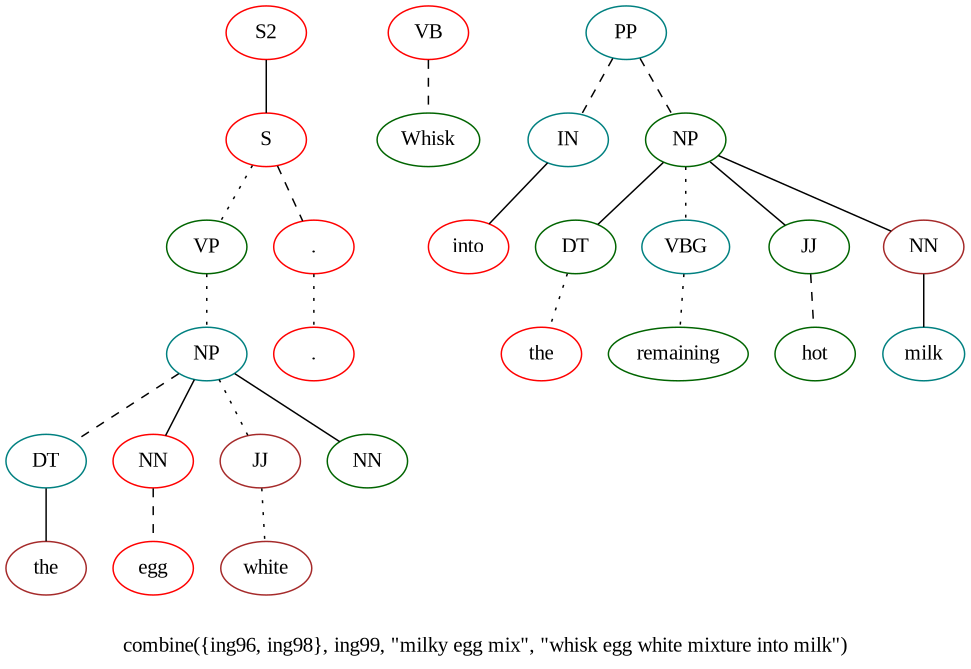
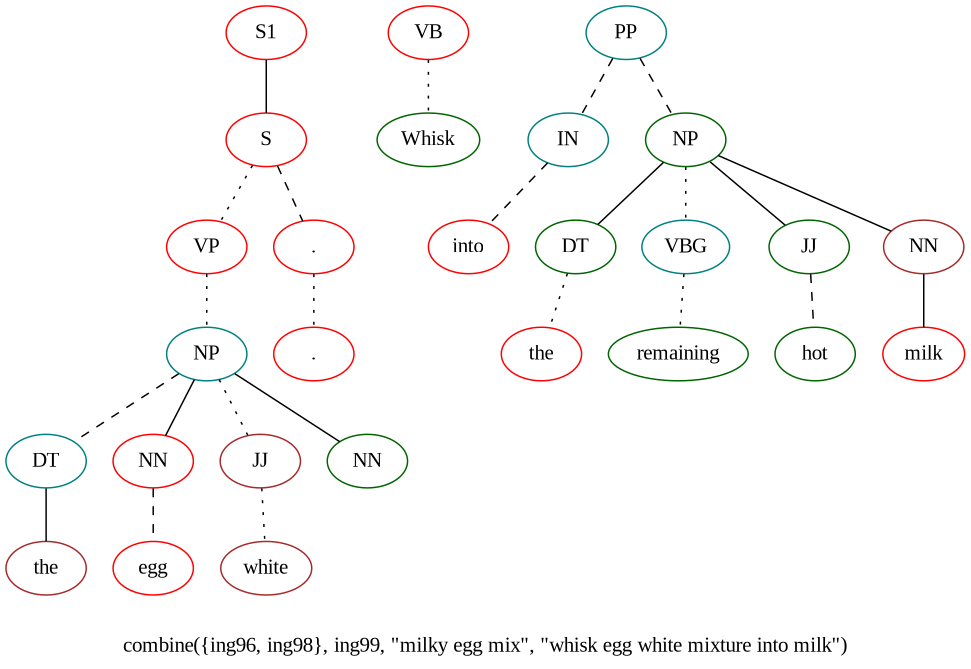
  graph {
    fontname="Liberation Serif"
    label="combine({ing96, ing98}, ing99, \"milky egg mix\", \"whisk egg white mixture into milk\")"
    node [color=red fontname="Liberation Serif"]
    edge [fontname="Liberation Serif" style=solid]
-   n1 [label=S2]
+   n1 [label=S1]
    n2 [label=S]
-   n3 [color=darkgreen label=VP]
+   n3 [label=VP]
    n4 [label="."]
    n5 [color=teal label=NP]
    n6 [label="."]
    n7 [label=VB]
    n8 [color=darkgreen label=Whisk]
    n9 [color=teal label=DT]
    n10 [label=NN]
    n11 [color=brown label=JJ]
    n12 [color=darkgreen label=NN]
    n13 [color=teal label=PP]
    n14 [color=teal label=IN]
    n15 [color=darkgreen label=NP]
    n16 [color=brown label=the]
    n17 [label=egg]
    n18 [color=brown label=white]
    n19 [label=into]
    n20 [color=darkgreen label=DT]
    n21 [color=teal label=VBG]
    n22 [color=darkgreen label=JJ]
    n23 [color=brown label=NN]
    n24 [label=the]
    n25 [color=darkgreen label=remaining]
    n26 [color=darkgreen label=hot]
-   n27 [color=teal label=milk]
+   n27 [label=milk]
    n1 -- n2
    n2 -- n3 [style=dotted]
    n2 -- n4 [style=dashed]
    n3 -- n5 [style=dotted]
    n4 -- n6 [style=dotted]
    n5 -- n9 [style=dashed]
    n5 -- n10
    n5 -- n11 [style=dotted]
    n5 -- n12
-   n7 -- n8 [style=dashed]
+   n7 -- n8 [style=dotted]
    n9 -- n16
    n10 -- n17 [style=dashed]
    n11 -- n18 [style=dotted]
    n13 -- n14 [style=dashed]
    n13 -- n15 [style=dashed]
-   n14 -- n19
+   n14 -- n19 [style=dashed]
    n15 -- n20
    n15 -- n21 [style=dotted]
    n15 -- n22
    n15 -- n23
    n20 -- n24 [style=dotted]
    n21 -- n25 [style=dotted]
    n22 -- n26 [style=dashed]
    n23 -- n27
  }
